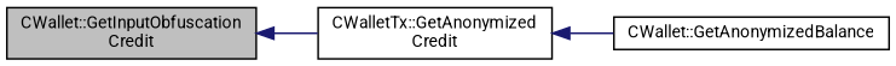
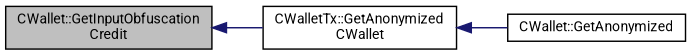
  digraph {
    fontname=Roboto
    rankdir=LR
    node [color=black fillcolor=white fontname=Roboto fontsize=10 shape=record style=filled]
    edge [color=midnightblue dir=back fontname=Roboto fontsize=10 labelfontname=Helvetica labelfontsize=10 style=solid]
    n1 [fillcolor=grey75 fontcolor=black height=0.2 label="CWallet::GetInputObfuscation\lCredit" width=0.4]
-   n2 [height=0.2 label="CWalletTx::GetAnonymized\lCredit" width=0.4]
-   n3 [height=0.2 label="CWallet::GetAnonymizedBalance" width=0.4]
+   n2 [height=0.2 label="CWalletTx::GetAnonymized\lCWallet" width=0.4]
+   n3 [height=0.2 label="CWallet::GetAnonymized" width=0.4]
    n1 -> n2
    n2 -> n3
  }
